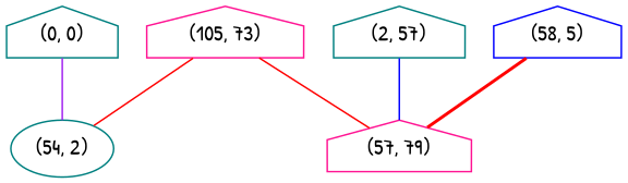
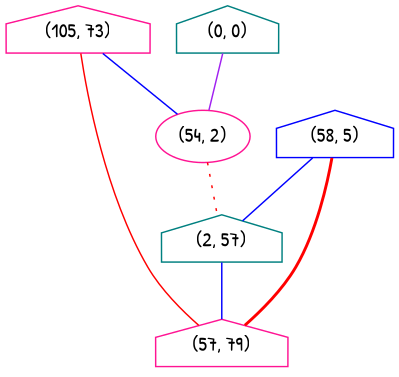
  graph {
    fontname="Patrick Hand"
    node [color=teal fontname="Patrick Hand" shape=house]
    edge [color=red fontname="Patrick Hand" style=solid weight=1]
-   "(54, 2)" [shape=ellipse]
+   "(54, 2)" [color=deeppink shape=ellipse]
    "(0, 0)"
    "(2, 57)"
    "(105, 73)" [color=deeppink]
    "(57, 79)" [color=deeppink]
    "(58, 5)" [color=blue]
+   "(54, 2)" -- "(2, 57)" [style=dotted]
    "(0, 0)" -- "(54, 2)" [color=purple weight=4]
    "(2, 57)" -- "(57, 79)" [color=blue weight=3]
-   "(105, 73)" -- "(54, 2)"
+   "(105, 73)" -- "(54, 2)" [color=blue]
    "(105, 73)" -- "(57, 79)" [weight=3]
+   "(58, 5)" -- "(2, 57)" [color=blue weight=3]
    "(58, 5)" -- "(57, 79)" [style=bold]
  }
